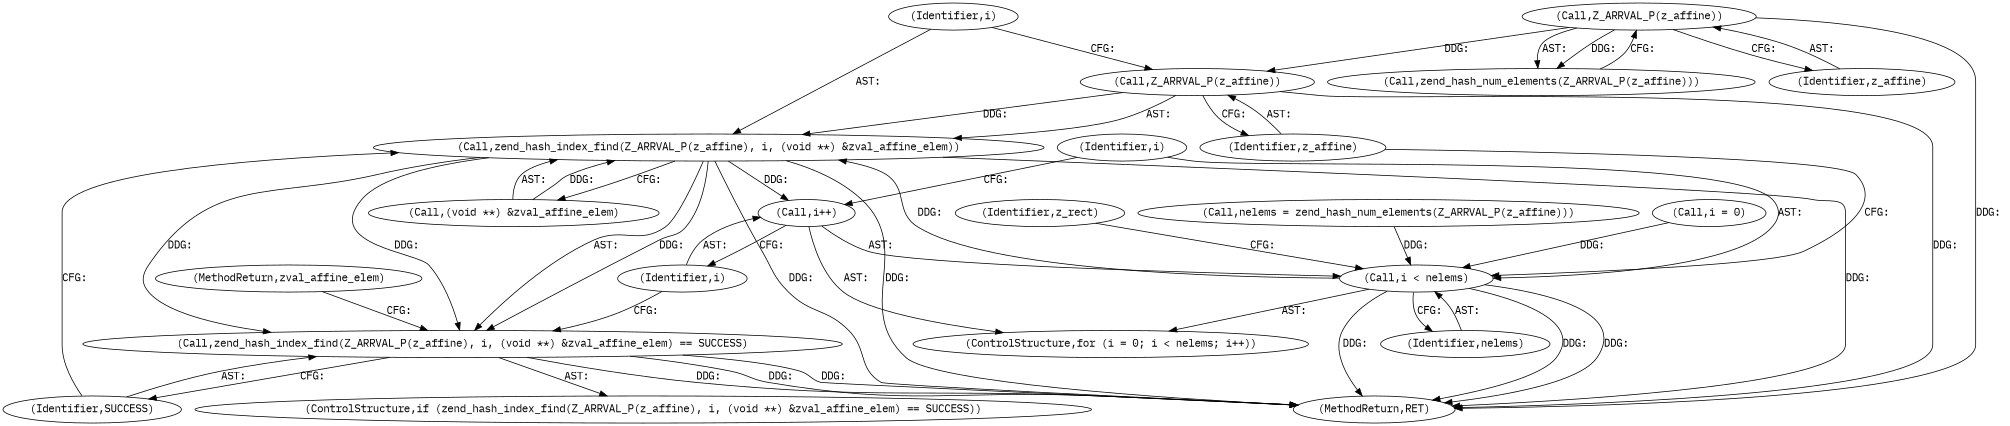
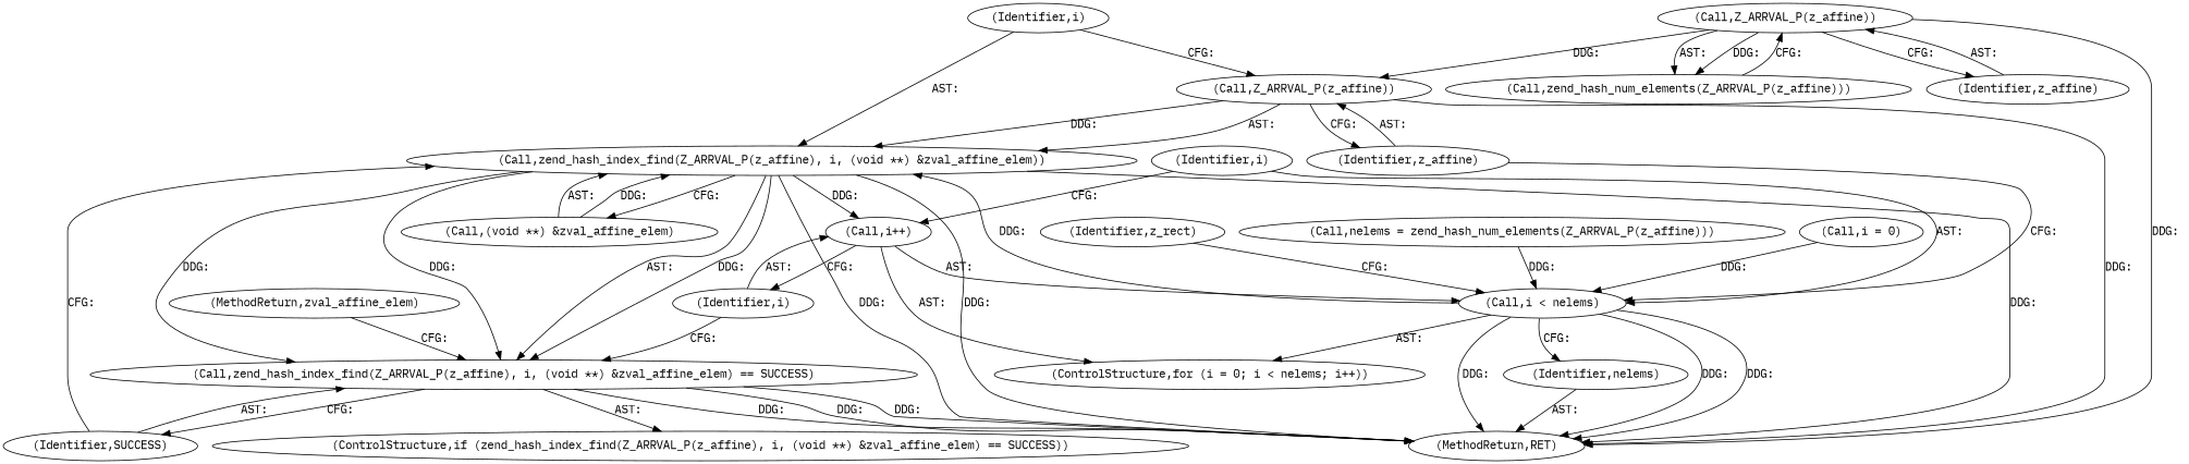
  digraph {
    fontname="IBM Plex Mono"
    node [fontname="IBM Plex Mono"]
    edge [fontname="IBM Plex Mono"]
    n1 [label="(Call,Z_ARRVAL_P(z_affine))"]
    n2 [label="(Call,zend_hash_index_find(Z_ARRVAL_P(z_affine), i, (void **) &zval_affine_elem))"]
    n3 [label="(Identifier,z_affine)"]
    n4 [label="(MethodReturn,RET)"]
    n5 [label="(Call,i++)"]
    n6 [label="(Call,zend_hash_index_find(Z_ARRVAL_P(z_affine), i, (void **) &zval_affine_elem) == SUCCESS)"]
    n7 [label="(Call,(void **) &zval_affine_elem)"]
    n8 [label="(Call,i < nelems)"]
    n9 [label="(Call,Z_ARRVAL_P(z_affine))"]
    n10 [label="(Identifier,z_affine)"]
    n11 [label="(Call,zend_hash_num_elements(Z_ARRVAL_P(z_affine)))"]
    n12 [label="(Identifier,i)"]
    n13 [label="(ControlStructure,for (i = 0; i < nelems; i++))"]
    n14 [label="(Identifier,SUCCESS)"]
    n15 [label="(ControlStructure,if (zend_hash_index_find(Z_ARRVAL_P(z_affine), i, (void **) &zval_affine_elem) == SUCCESS))"]
    n16 [label="(Identifier,nelems)"]
    n17 [label="(Identifier,i)"]
    n18 [label="(Identifier,i)"]
    n19 [label="(MethodReturn,zval_affine_elem)"]
    n20 [label="(Identifier,z_rect)"]
    n21 [label="(Call,nelems = zend_hash_num_elements(Z_ARRVAL_P(z_affine)))"]
    n22 [label="(Call,i = 0)"]
    n1 -> n2 [label="AST: "]
    n1 -> n2 [label="DDG: "]
    n1 -> n3 [label="CFG: "]
    n1 -> n4 [label="DDG: "]
    n2 -> n4 [label="DDG: "]
    n2 -> n4 [label="DDG: "]
    n2 -> n4 [label="DDG: "]
    n2 -> n5 [label="DDG: "]
    n2 -> n6 [label="AST: "]
    n2 -> n6 [label="DDG: "]
    n2 -> n6 [label="DDG: "]
    n2 -> n6 [label="DDG: "]
    n2 -> n7 [label="CFG: "]
    n3 -> n1 [label="AST: "]
    n3 -> n8 [label="CFG: "]
    n5 -> n8 [label="AST: "]
    n5 -> n12 [label="CFG: "]
    n5 -> n13 [label="AST: "]
    n6 -> n4 [label="DDG: "]
    n6 -> n4 [label="DDG: "]
    n6 -> n4 [label="DDG: "]
    n6 -> n14 [label="CFG: "]
    n6 -> n15 [label="AST: "]
    n7 -> n2 [label="AST: "]
    n7 -> n2 [label="DDG: "]
    n8 -> n2 [label="DDG: "]
    n8 -> n4 [label="DDG: "]
    n8 -> n4 [label="DDG: "]
    n8 -> n4 [label="DDG: "]
    n8 -> n13 [label="AST: "]
    n8 -> n16 [label="CFG: "]
    n9 -> n1 [label="DDG: "]
    n9 -> n4 [label="DDG: "]
    n9 -> n10 [label="CFG: "]
    n9 -> n11 [label="AST: "]
    n9 -> n11 [label="DDG: "]
    n10 -> n9 [label="AST: "]
    n11 -> n9 [label="CFG: "]
    n12 -> n5 [label="AST: "]
    n12 -> n6 [label="CFG: "]
    n14 -> n2 [label="CFG: "]
    n14 -> n6 [label="AST: "]
-   n16 -> n8 [label="AST: "]
+   n16 -> n4 [label="AST: "]
    n17 -> n1 [label="CFG: "]
    n17 -> n2 [label="AST: "]
    n18 -> n5 [label="CFG: "]
    n18 -> n8 [label="AST: "]
    n19 -> n6 [label="CFG: "]
    n20 -> n8 [label="CFG: "]
    n21 -> n8 [label="DDG: "]
    n22 -> n8 [label="DDG: "]
  }
